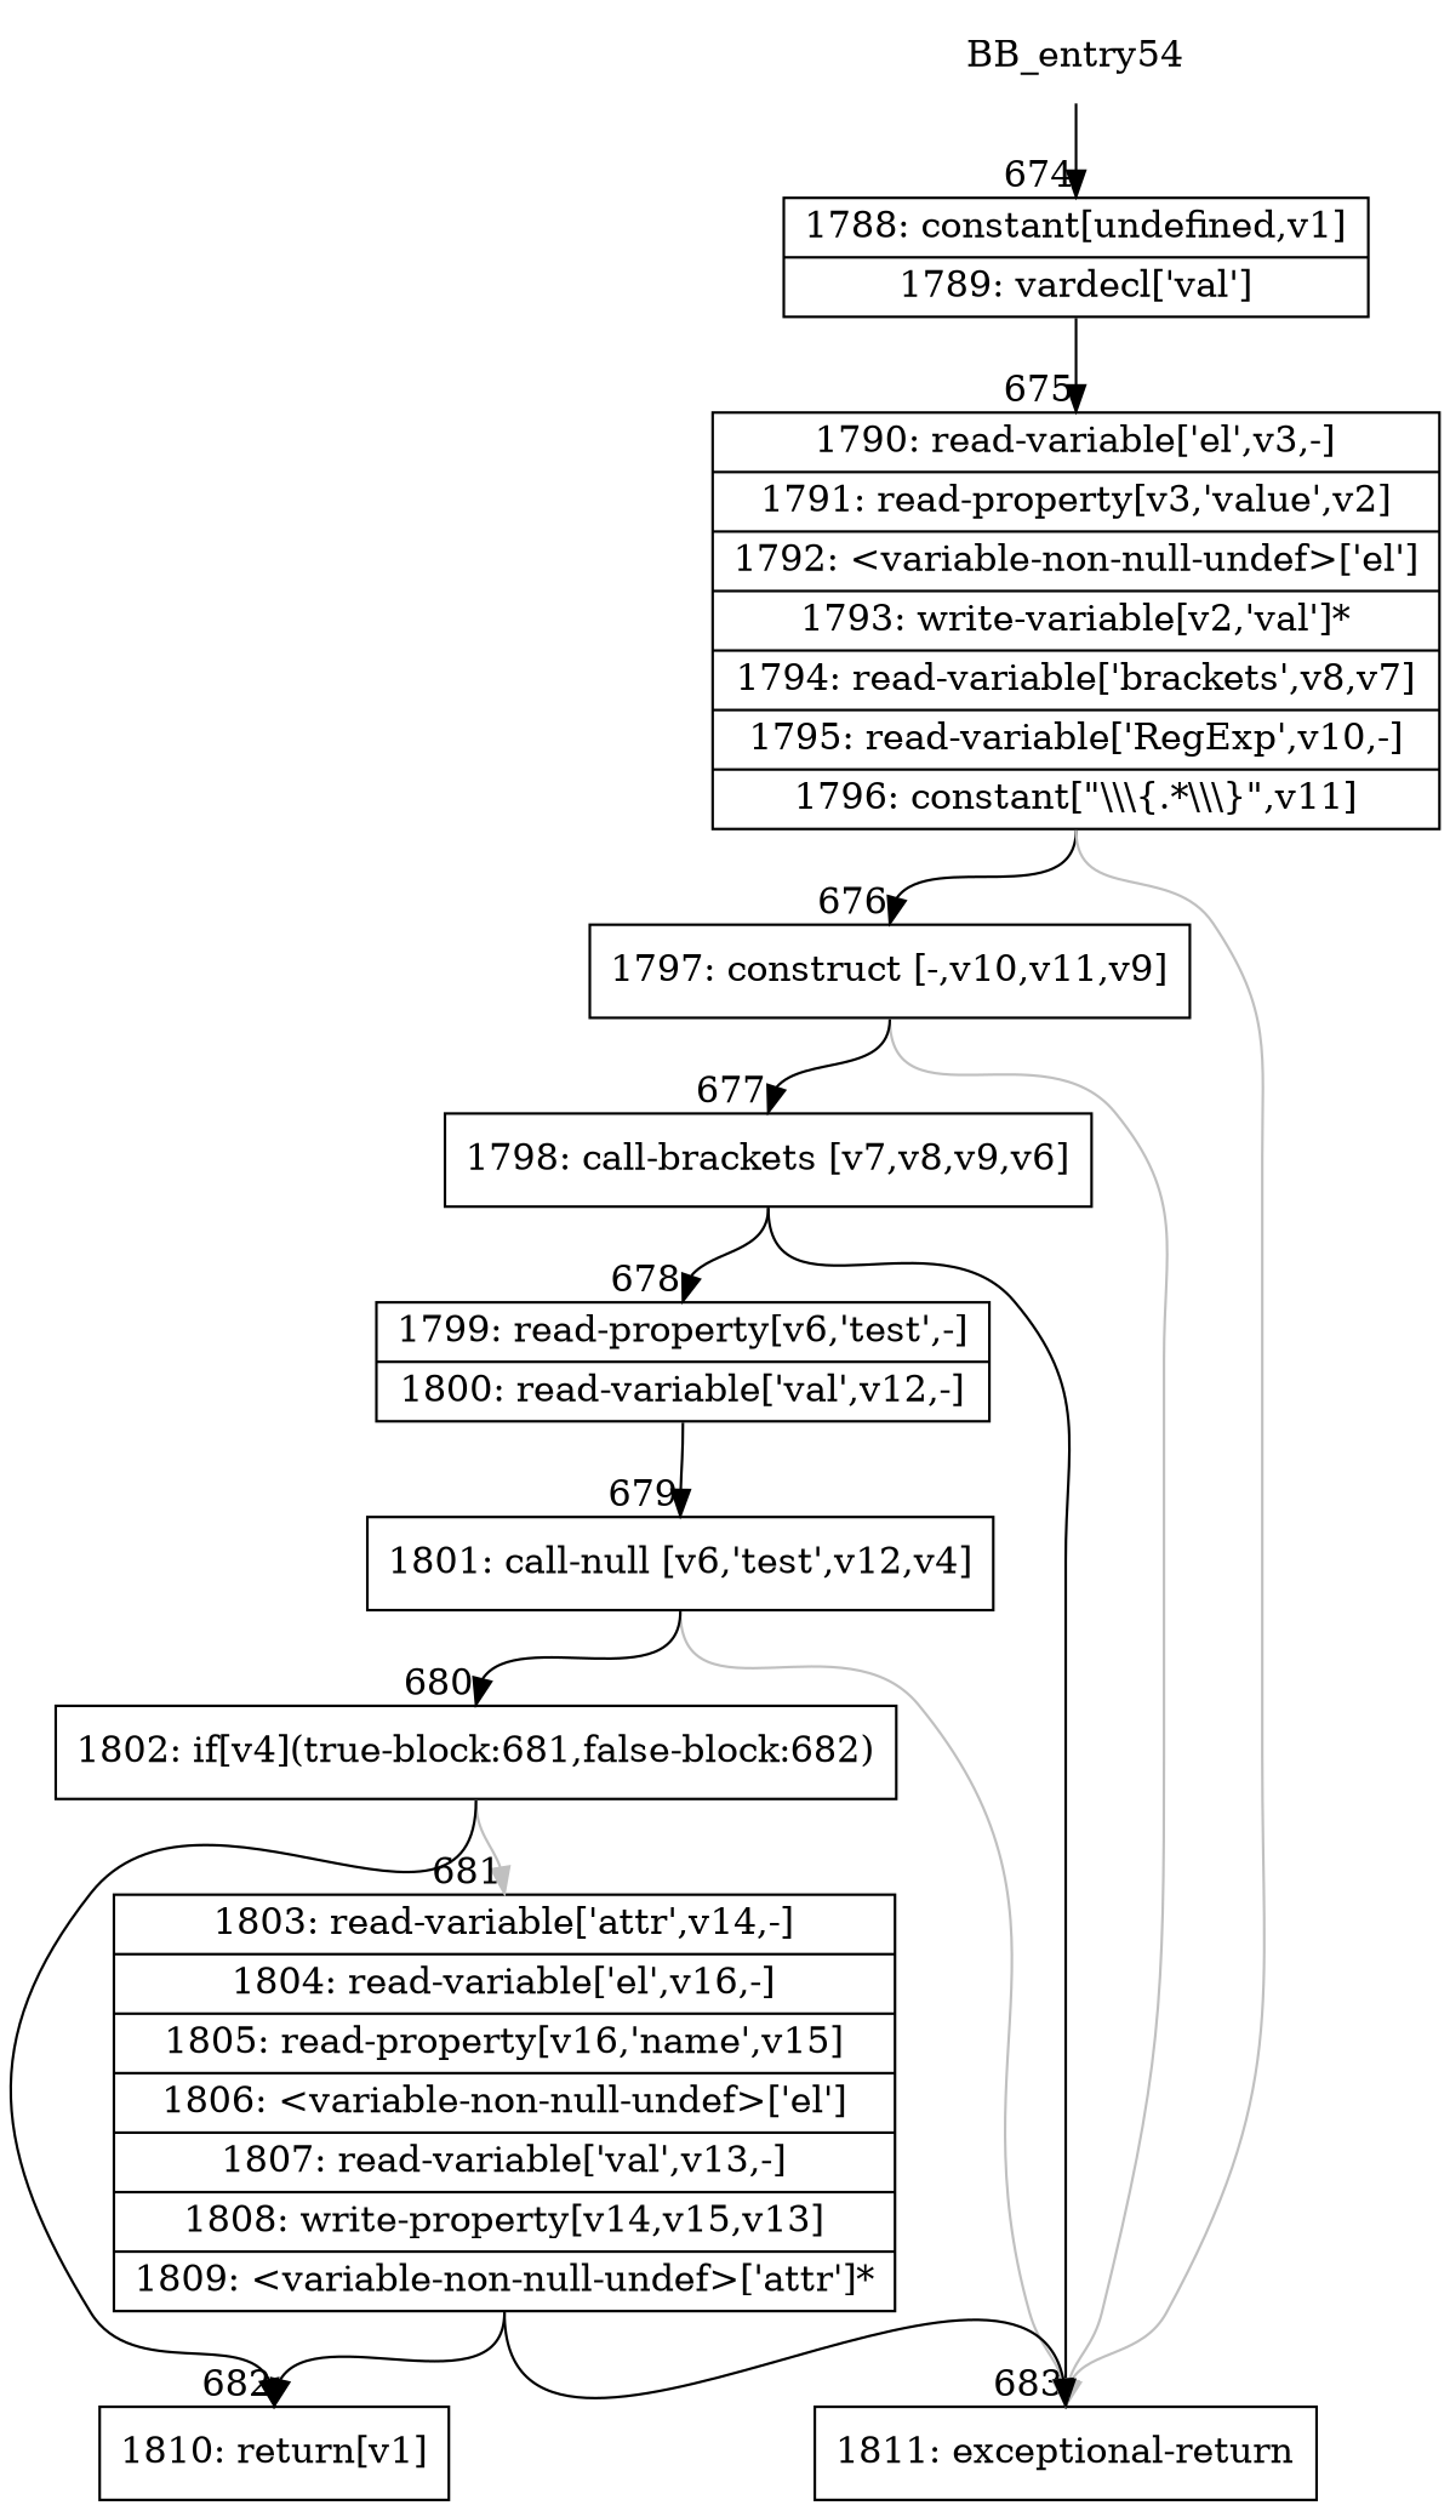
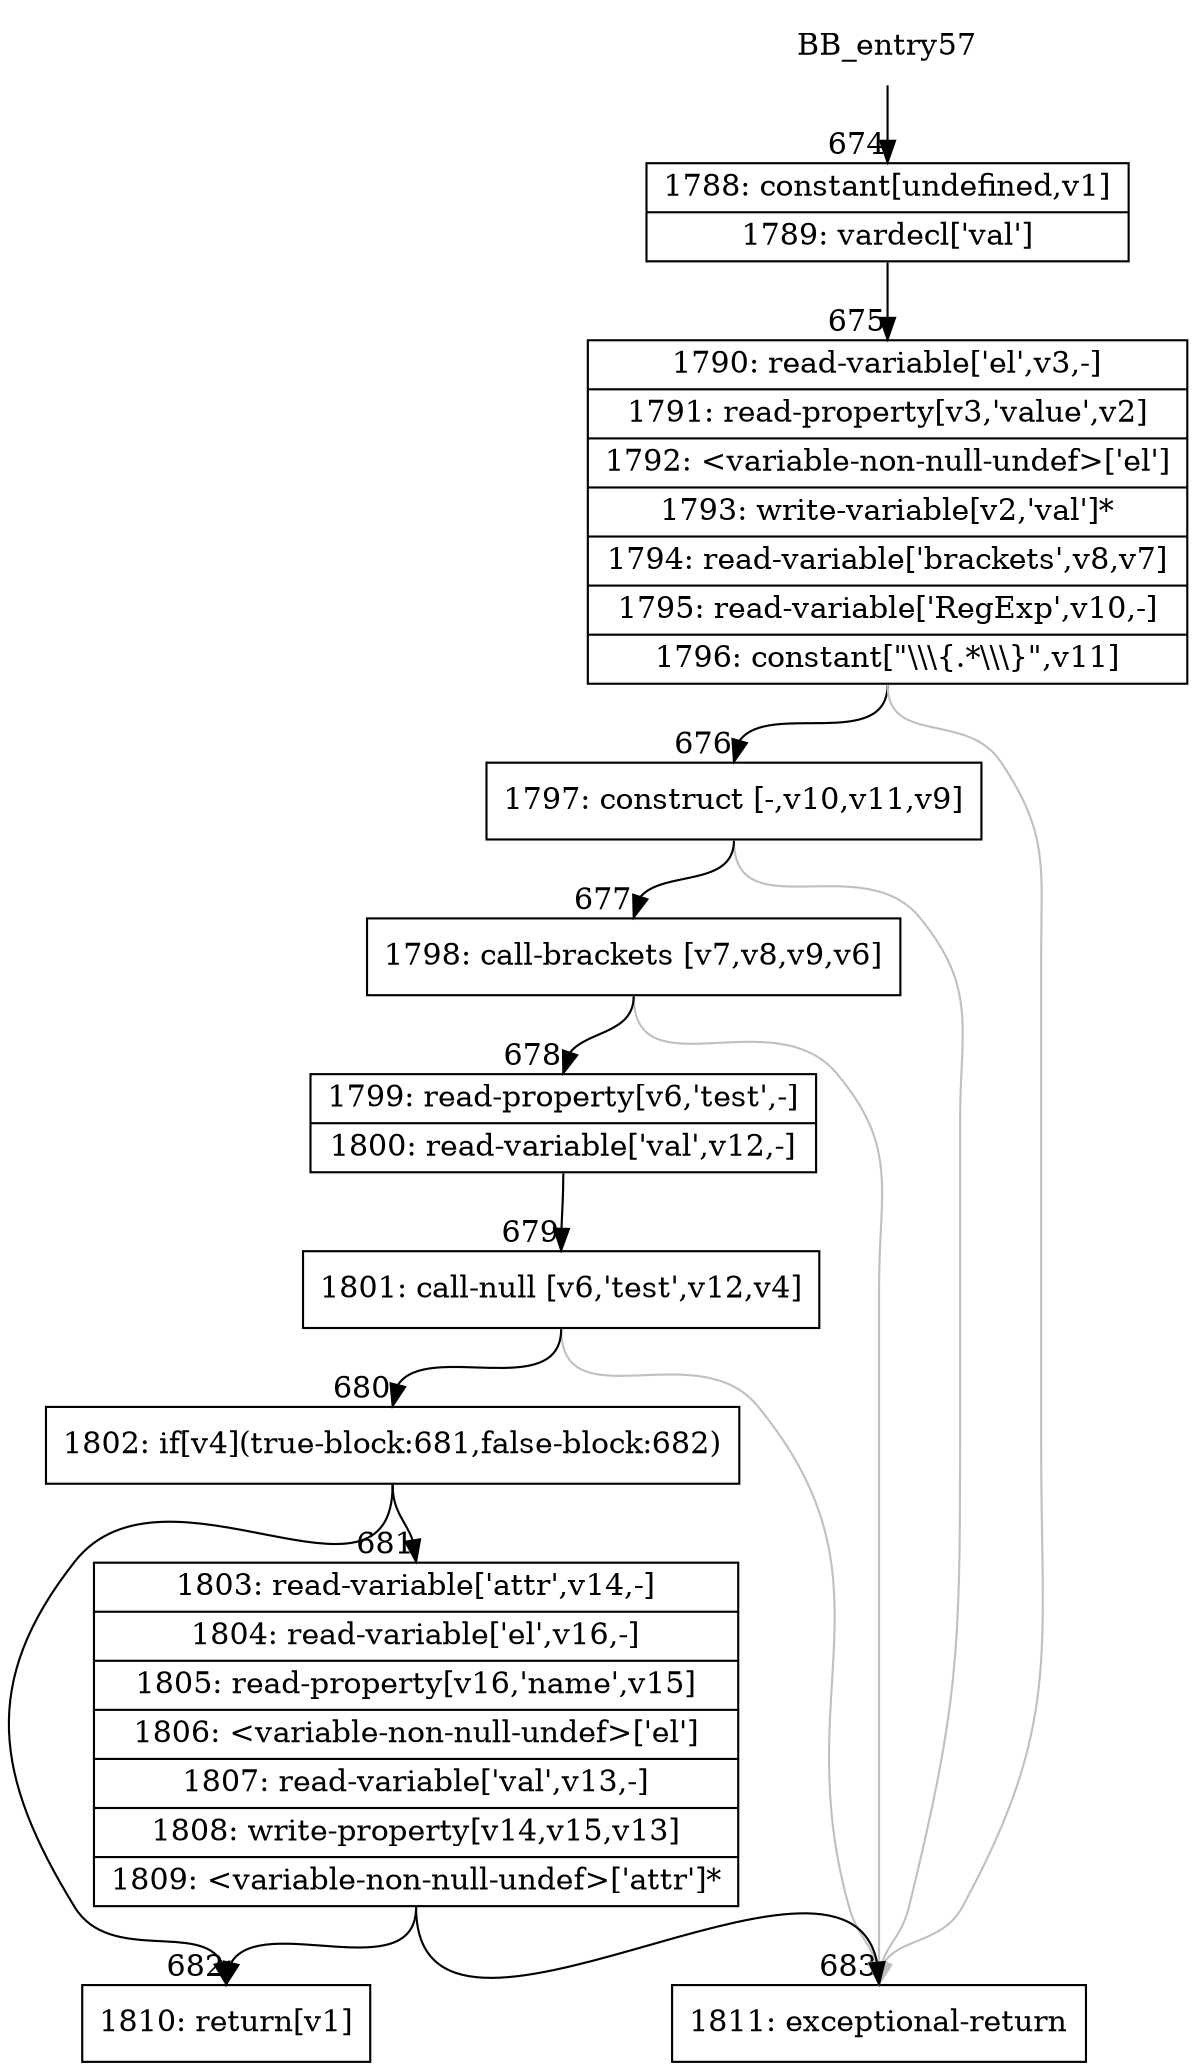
  digraph {
    rankdir=TD
    node [shape=record]
    edge [headport=n tailport=s]
-   BB_entry57 [shape=none label=BB_entry54]
+   BB_entry57 [shape=none]
    n2 [label="{1788: constant[undefined,v1]|1789: vardecl['val']}"]
    n3 [label="{1790: read-variable['el',v3,-]|1791: read-property[v3,'value',v2]|1792: \<variable-non-null-undef\>['el']|1793: write-variable[v2,'val']*|1794: read-variable['brackets',v8,v7]|1795: read-variable['RegExp',v10,-]|1796: constant[\"\\\\\\\{.*\\\\\\\}\",v11]}"]
    n4 [label="{1797: construct [-,v10,v11,v9]}"]
    n5 [label="{1811: exceptional-return}"]
    n6 [label="{1798: call-brackets [v7,v8,v9,v6]}"]
    n7 [label="{1799: read-property[v6,'test',-]|1800: read-variable['val',v12,-]}"]
    n8 [label="{1801: call-null [v6,'test',v12,v4]}"]
    n9 [label="{1802: if[v4](true-block:681,false-block:682)}"]
    n10 [label="{1803: read-variable['attr',v14,-]|1804: read-variable['el',v16,-]|1805: read-property[v16,'name',v15]|1806: \<variable-non-null-undef\>['el']|1807: read-variable['val',v13,-]|1808: write-property[v14,v15,v13]|1809: \<variable-non-null-undef\>['attr']*}"]
    n11 [label="{1810: return[v1]}"]
    BB_entry57 -> n2 [headlabel="    674"]
    n2 -> n3 [headlabel="      675"]
    n3 -> n4 [headlabel="      676"]
    n3 -> n5 [color=gray headlabel="      683"]
    n4 -> n5 [color=gray]
    n4 -> n6 [headlabel="      677"]
-   n6 -> n5 [color=black]
+   n6 -> n5 [color=gray]
    n6 -> n7 [headlabel="      678"]
    n7 -> n8 [headlabel="      679"]
    n8 -> n5 [color=gray]
    n8 -> n9 [headlabel="      680"]
-   n9 -> n10 [headlabel="      681" color=gray]
+   n9 -> n10 [headlabel="      681"]
    n9 -> n11 [headlabel="      682"]
    n10 -> n5 [color=black]
    n10 -> n11
  }
